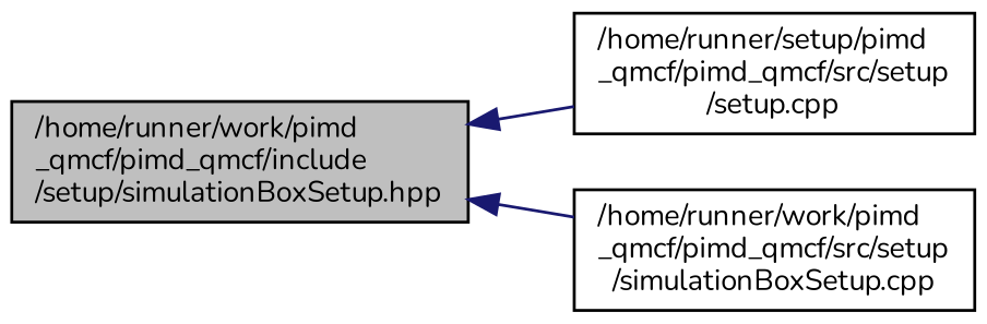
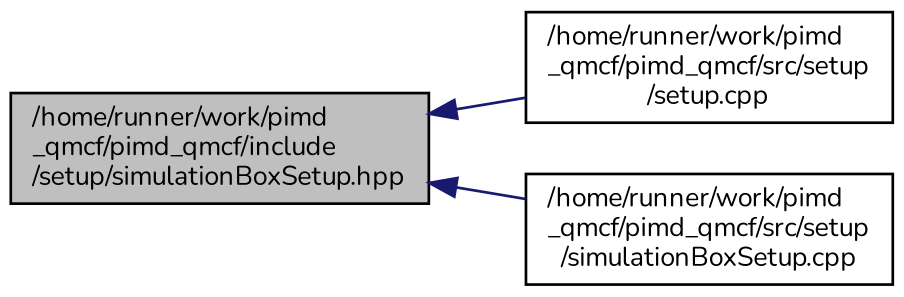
  digraph {
    rankdir=LR
    fontname=Nunito
    node [color=black fillcolor=white fontname=Nunito fontsize=10 shape=record style=filled]
    edge [color=midnightblue dir=back fontname=Nunito fontsize=10 labelfontname=Helvetica labelfontsize=10 style=solid]
    n1 [fillcolor=grey75 fontcolor=black height=0.2 label="/home/runner/work/pimd\l_qmcf/pimd_qmcf/include\l/setup/simulationBoxSetup.hpp" width=0.4]
-   n2 [height=0.2 label="/home/runner/setup/pimd\l_qmcf/pimd_qmcf/src/setup\l/setup.cpp" width=0.4]
+   n2 [height=0.2 label="/home/runner/work/pimd\l_qmcf/pimd_qmcf/src/setup\l/setup.cpp" width=0.4]
    n3 [height=0.2 label="/home/runner/work/pimd\l_qmcf/pimd_qmcf/src/setup\l/simulationBoxSetup.cpp" width=0.4]
    n1 -> n2
    n1 -> n3
  }
